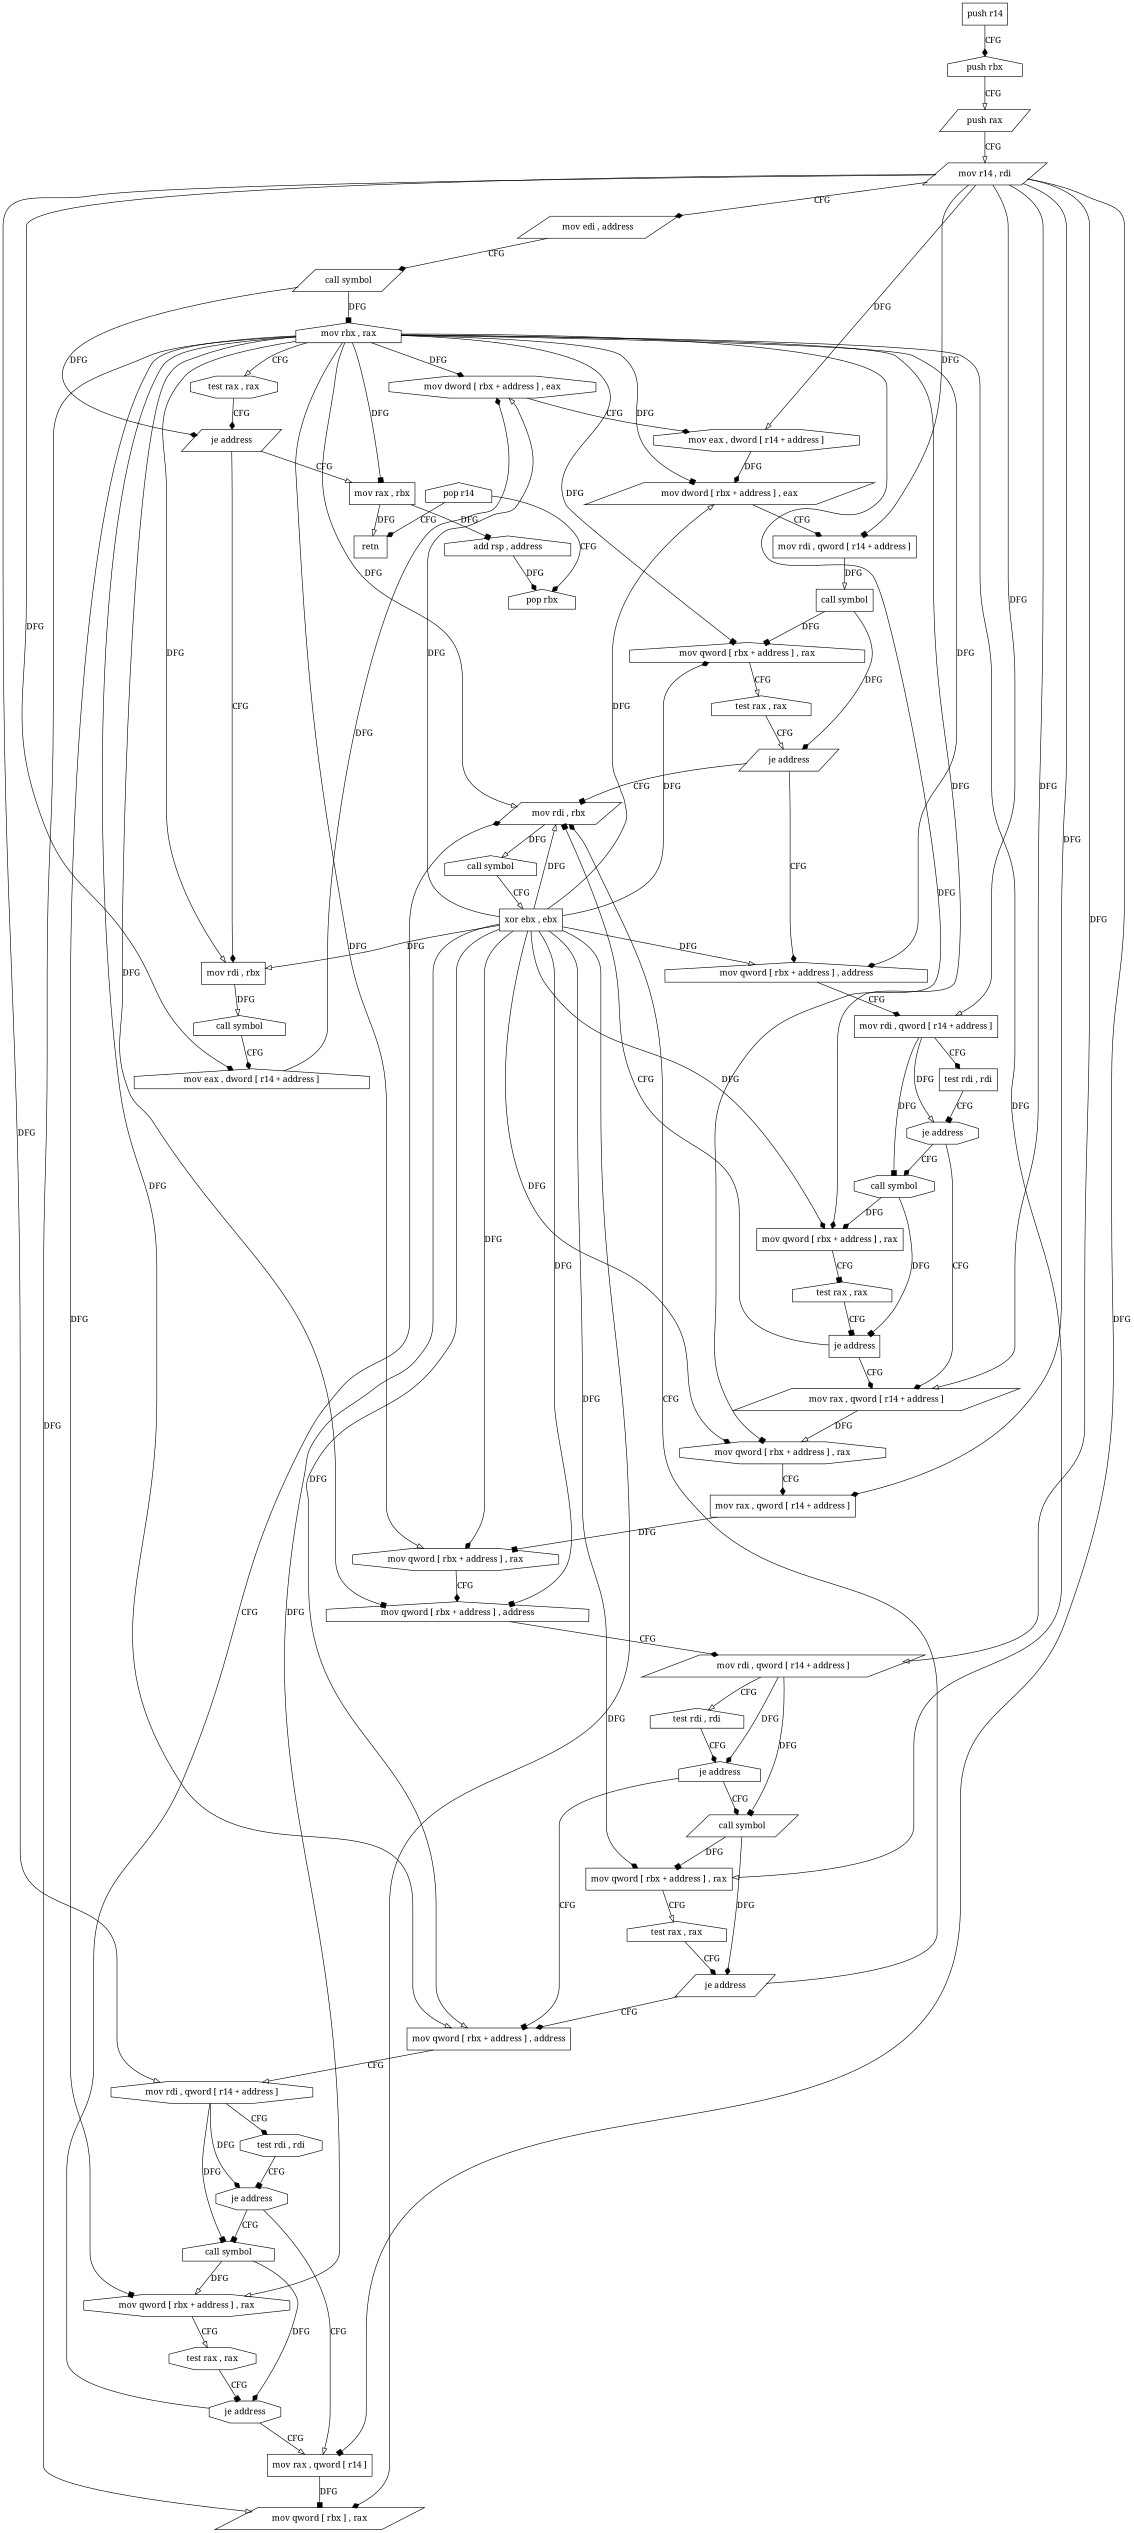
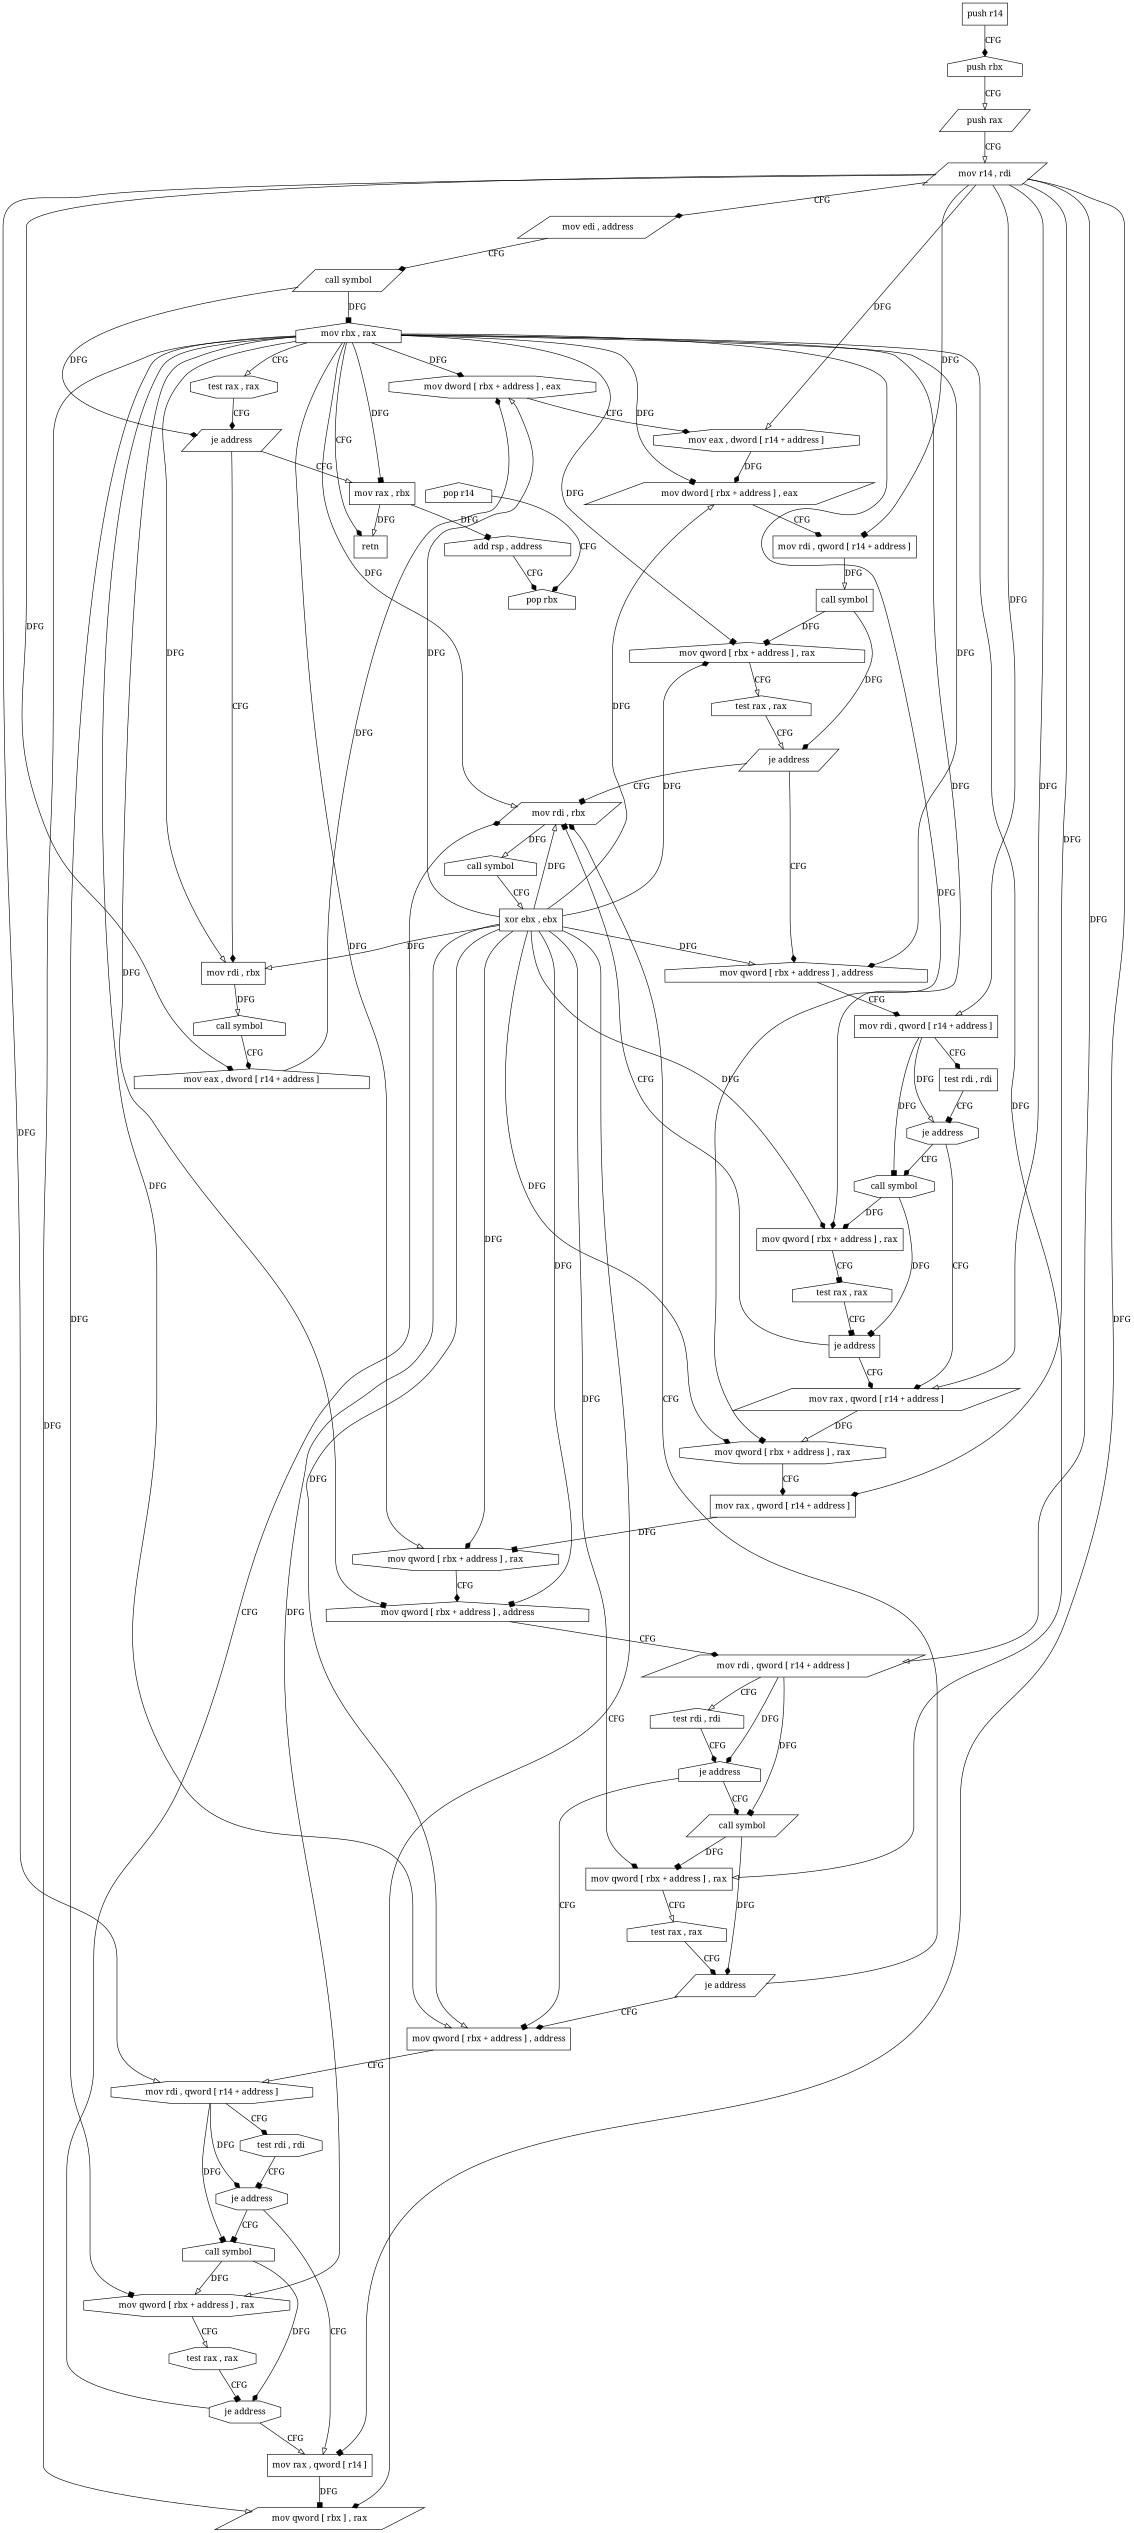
  digraph {
    fontname="Noto Serif"
    node [fontname="Noto Serif" shape=house]
    edge [arrowhead=diamond fontname="Noto Serif"]
    n1 [label="push r14" shape=box]
    n2 [label="push rbx"]
    n3 [label="push rax" shape=parallelogram]
    n4 [label="mov r14 , rdi" shape=parallelogram]
    n5 [label="mov edi , address" shape=parallelogram]
    n6 [label="mov eax , dword [ r14 + address ]"]
    n7 [label="mov eax , dword [ r14 + address ]" shape=octagon]
    n8 [label="mov rdi , qword [ r14 + address ]" shape=box]
    n9 [label="mov rdi , qword [ r14 + address ]" shape=box]
    n10 [label="mov rax , qword [ r14 + address ]" shape=parallelogram]
    n11 [label="mov rax , qword [ r14 + address ]" shape=box]
    n12 [label="mov rdi , qword [ r14 + address ]" shape=parallelogram]
    n13 [label="mov rdi , qword [ r14 + address ]" shape=octagon]
    n14 [label="mov rax , qword [ r14 ]" shape=box]
    n15 [label="call symbol" shape=parallelogram]
    n16 [label="mov dword [ rbx + address ] , eax" shape=octagon]
    n17 [label="mov dword [ rbx + address ] , eax" shape=parallelogram]
    n18 [label="call symbol" shape=box]
    n19 [label="test rdi , rdi" shape=box]
    n20 [label="je address" shape=octagon]
    n21 [label="call symbol" shape=octagon]
    n22 [label="mov qword [ rbx + address ] , rax" shape=octagon]
    n23 [label="mov qword [ rbx + address ] , rax" shape=octagon]
    n24 [label="test rdi , rdi"]
    n25 [label="je address"]
    n26 [label="call symbol" shape=parallelogram]
    n27 [label="test rdi , rdi" shape=octagon]
    n28 [label="je address" shape=octagon]
    n29 [label="call symbol"]
    n30 [label="mov qword [ rbx ] , rax" shape=parallelogram]
    n31 [label="mov rbx , rax"]
    n32 [label="je address" shape=parallelogram]
    n33 [label="test rax , rax" shape=octagon]
    n34 [label="mov rax , rbx" shape=box]
    n35 [label="mov rdi , rbx" shape=box]
    n36 [label="mov qword [ rbx + address ] , rax"]
    n37 [label="mov rdi , rbx" shape=parallelogram]
    n38 [label="mov qword [ rbx + address ] , address"]
    n39 [label="mov qword [ rbx + address ] , address"]
    n40 [label="mov qword [ rbx + address ] , address" shape=box]
    n41 [label="mov qword [ rbx + address ] , rax" shape=box]
    n42 [label="mov qword [ rbx + address ] , rax" shape=box]
    n43 [label="mov qword [ rbx + address ] , rax" shape=octagon]
    n44 [label="add rsp , address"]
    n45 [label=retn shape=box]
    n46 [label="call symbol"]
    n47 [label="test rax , rax"]
    n48 [label="call symbol"]
    n49 [label="test rax , rax"]
    n50 [label="test rax , rax"]
    n51 [label="test rax , rax" shape=octagon]
    n52 [label="pop rbx"]
    n53 [label="pop r14"]
    n54 [label="je address" shape=parallelogram]
    n55 [label="xor ebx , ebx" shape=box]
    n56 [label="je address" shape=box]
    n57 [label="je address" shape=parallelogram]
    n58 [label="je address" shape=octagon]
    n1 -> n2 [label=CFG]
    n2 -> n3 [arrowhead=onormal label=CFG]
    n3 -> n4 [arrowhead=onormal label=CFG]
    n4 -> n5 [label=CFG]
    n4 -> n6 [label=DFG]
    n4 -> n7 [arrowhead=onormal label=DFG]
    n4 -> n8 [arrowhead=box label=DFG]
    n4 -> n9 [arrowhead=onormal label=DFG]
    n4 -> n10 [arrowhead=onormal label=DFG]
    n4 -> n11 [label=DFG]
    n4 -> n12 [arrowhead=onormal label=DFG]
    n4 -> n13 [arrowhead=onormal label=DFG]
    n4 -> n14 [arrowhead=box label=DFG]
    n5 -> n15 [label=CFG]
    n6 -> n16 [label=DFG]
    n7 -> n17 [label=DFG]
    n8 -> n18 [arrowhead=onormal label=DFG]
    n9 -> n19 [label=CFG]
    n9 -> n20 [arrowhead=onormal label=DFG]
    n9 -> n21 [arrowhead=box label=DFG]
    n10 -> n22 [arrowhead=onormal label=DFG]
    n11 -> n23 [arrowhead=box label=DFG]
    n12 -> n24 [arrowhead=onormal label=CFG]
    n12 -> n25 [label=DFG]
    n12 -> n26 [arrowhead=box label=DFG]
    n13 -> n27 [label=CFG]
    n13 -> n28 [label=DFG]
    n13 -> n29 [arrowhead=box label=DFG]
    n14 -> n30 [arrowhead=box label=DFG]
    n15 -> n31 [arrowhead=box label=DFG]
    n15 -> n32 [label=DFG]
    n16 -> n7 [label=CFG]
    n17 -> n8 [label=CFG]
    n18 -> n36 [arrowhead=box label=DFG]
    n18 -> n54 [label=DFG]
    n19 -> n20 [arrowhead=box label=CFG]
    n20 -> n10 [label=CFG]
    n20 -> n21 [label=CFG]
    n21 -> n41 [label=DFG]
    n21 -> n56 [arrowhead=box label=DFG]
    n22 -> n11 [label=CFG]
    n23 -> n39 [label=CFG]
    n24 -> n25 [label=CFG]
    n25 -> n26 [label=CFG]
    n25 -> n40 [arrowhead=box label=CFG]
    n26 -> n42 [arrowhead=box label=DFG]
    n26 -> n57 [label=DFG]
    n27 -> n28 [arrowhead=box label=CFG]
    n28 -> n14 [arrowhead=onormal label=CFG]
    n28 -> n29 [arrowhead=box label=CFG]
    n29 -> n43 [arrowhead=onormal label=DFG]
    n29 -> n58 [label=DFG]
    n31 -> n16 [label=DFG]
    n31 -> n17 [arrowhead=box label=DFG]
    n31 -> n22 [arrowhead=box label=DFG]
    n31 -> n23 [arrowhead=onormal label=DFG]
    n31 -> n30 [arrowhead=onormal label=DFG]
    n31 -> n33 [arrowhead=onormal label=CFG]
    n31 -> n34 [arrowhead=box label=DFG]
    n31 -> n35 [arrowhead=onormal label=DFG]
    n31 -> n36 [arrowhead=box label=DFG]
    n31 -> n37 [arrowhead=onormal label=DFG]
    n31 -> n38 [label=DFG]
    n31 -> n39 [arrowhead=box label=DFG]
    n31 -> n40 [arrowhead=onormal label=DFG]
    n31 -> n41 [label=DFG]
    n31 -> n42 [arrowhead=onormal label=DFG]
    n31 -> n43 [arrowhead=box label=DFG]
    n32 -> n34 [arrowhead=onormal label=CFG]
    n32 -> n35 [label=CFG]
    n33 -> n32 [label=CFG]
    n34 -> n44 [arrowhead=box label=DFG]
    n34 -> n45 [arrowhead=onormal label=DFG]
    n35 -> n46 [arrowhead=onormal label=DFG]
    n36 -> n47 [arrowhead=onormal label=CFG]
    n37 -> n48 [arrowhead=onormal label=DFG]
    n38 -> n9 [label=CFG]
    n39 -> n12 [label=CFG]
    n40 -> n13 [arrowhead=onormal label=CFG]
    n41 -> n49 [arrowhead=box label=CFG]
    n42 -> n50 [arrowhead=onormal label=CFG]
    n43 -> n51 [arrowhead=onormal label=CFG]
-   n44 -> n52 [label=DFG]
+   n44 -> n52 [label=CFG]
    n46 -> n6 [label=CFG]
    n47 -> n54 [arrowhead=onormal label=CFG]
    n48 -> n55 [arrowhead=onormal label=CFG]
    n49 -> n56 [arrowhead=box label=CFG]
    n50 -> n57 [label=CFG]
    n51 -> n58 [arrowhead=box label=CFG]
-   n53 -> n45 [label=CFG]
+   n31 -> n45 [label=CFG]
    n53 -> n52 [label=CFG]
    n54 -> n37 [arrowhead=box label=CFG]
    n54 -> n38 [label=CFG]
    n55 -> n16 [arrowhead=onormal label=DFG]
    n55 -> n17 [arrowhead=onormal label=DFG]
    n55 -> n22 [label=DFG]
    n55 -> n23 [label=DFG]
-   n55 -> n30 [label=DFG]
+   n55 -> n30 [label=CFG]
    n55 -> n35 [arrowhead=onormal label=DFG]
    n55 -> n36 [label=DFG]
    n55 -> n37 [arrowhead=onormal label=DFG]
    n55 -> n38 [arrowhead=onormal label=DFG]
    n55 -> n39 [arrowhead=box label=DFG]
    n55 -> n40 [arrowhead=onormal label=DFG]
    n55 -> n41 [label=DFG]
    n55 -> n42 [label=DFG]
    n55 -> n43 [arrowhead=onormal label=DFG]
    n56 -> n10 [label=CFG]
    n56 -> n37 [arrowhead=box label=CFG]
    n57 -> n37 [label=CFG]
    n57 -> n40 [label=CFG]
    n58 -> n14 [arrowhead=onormal label=CFG]
    n58 -> n37 [label=CFG]
  }
